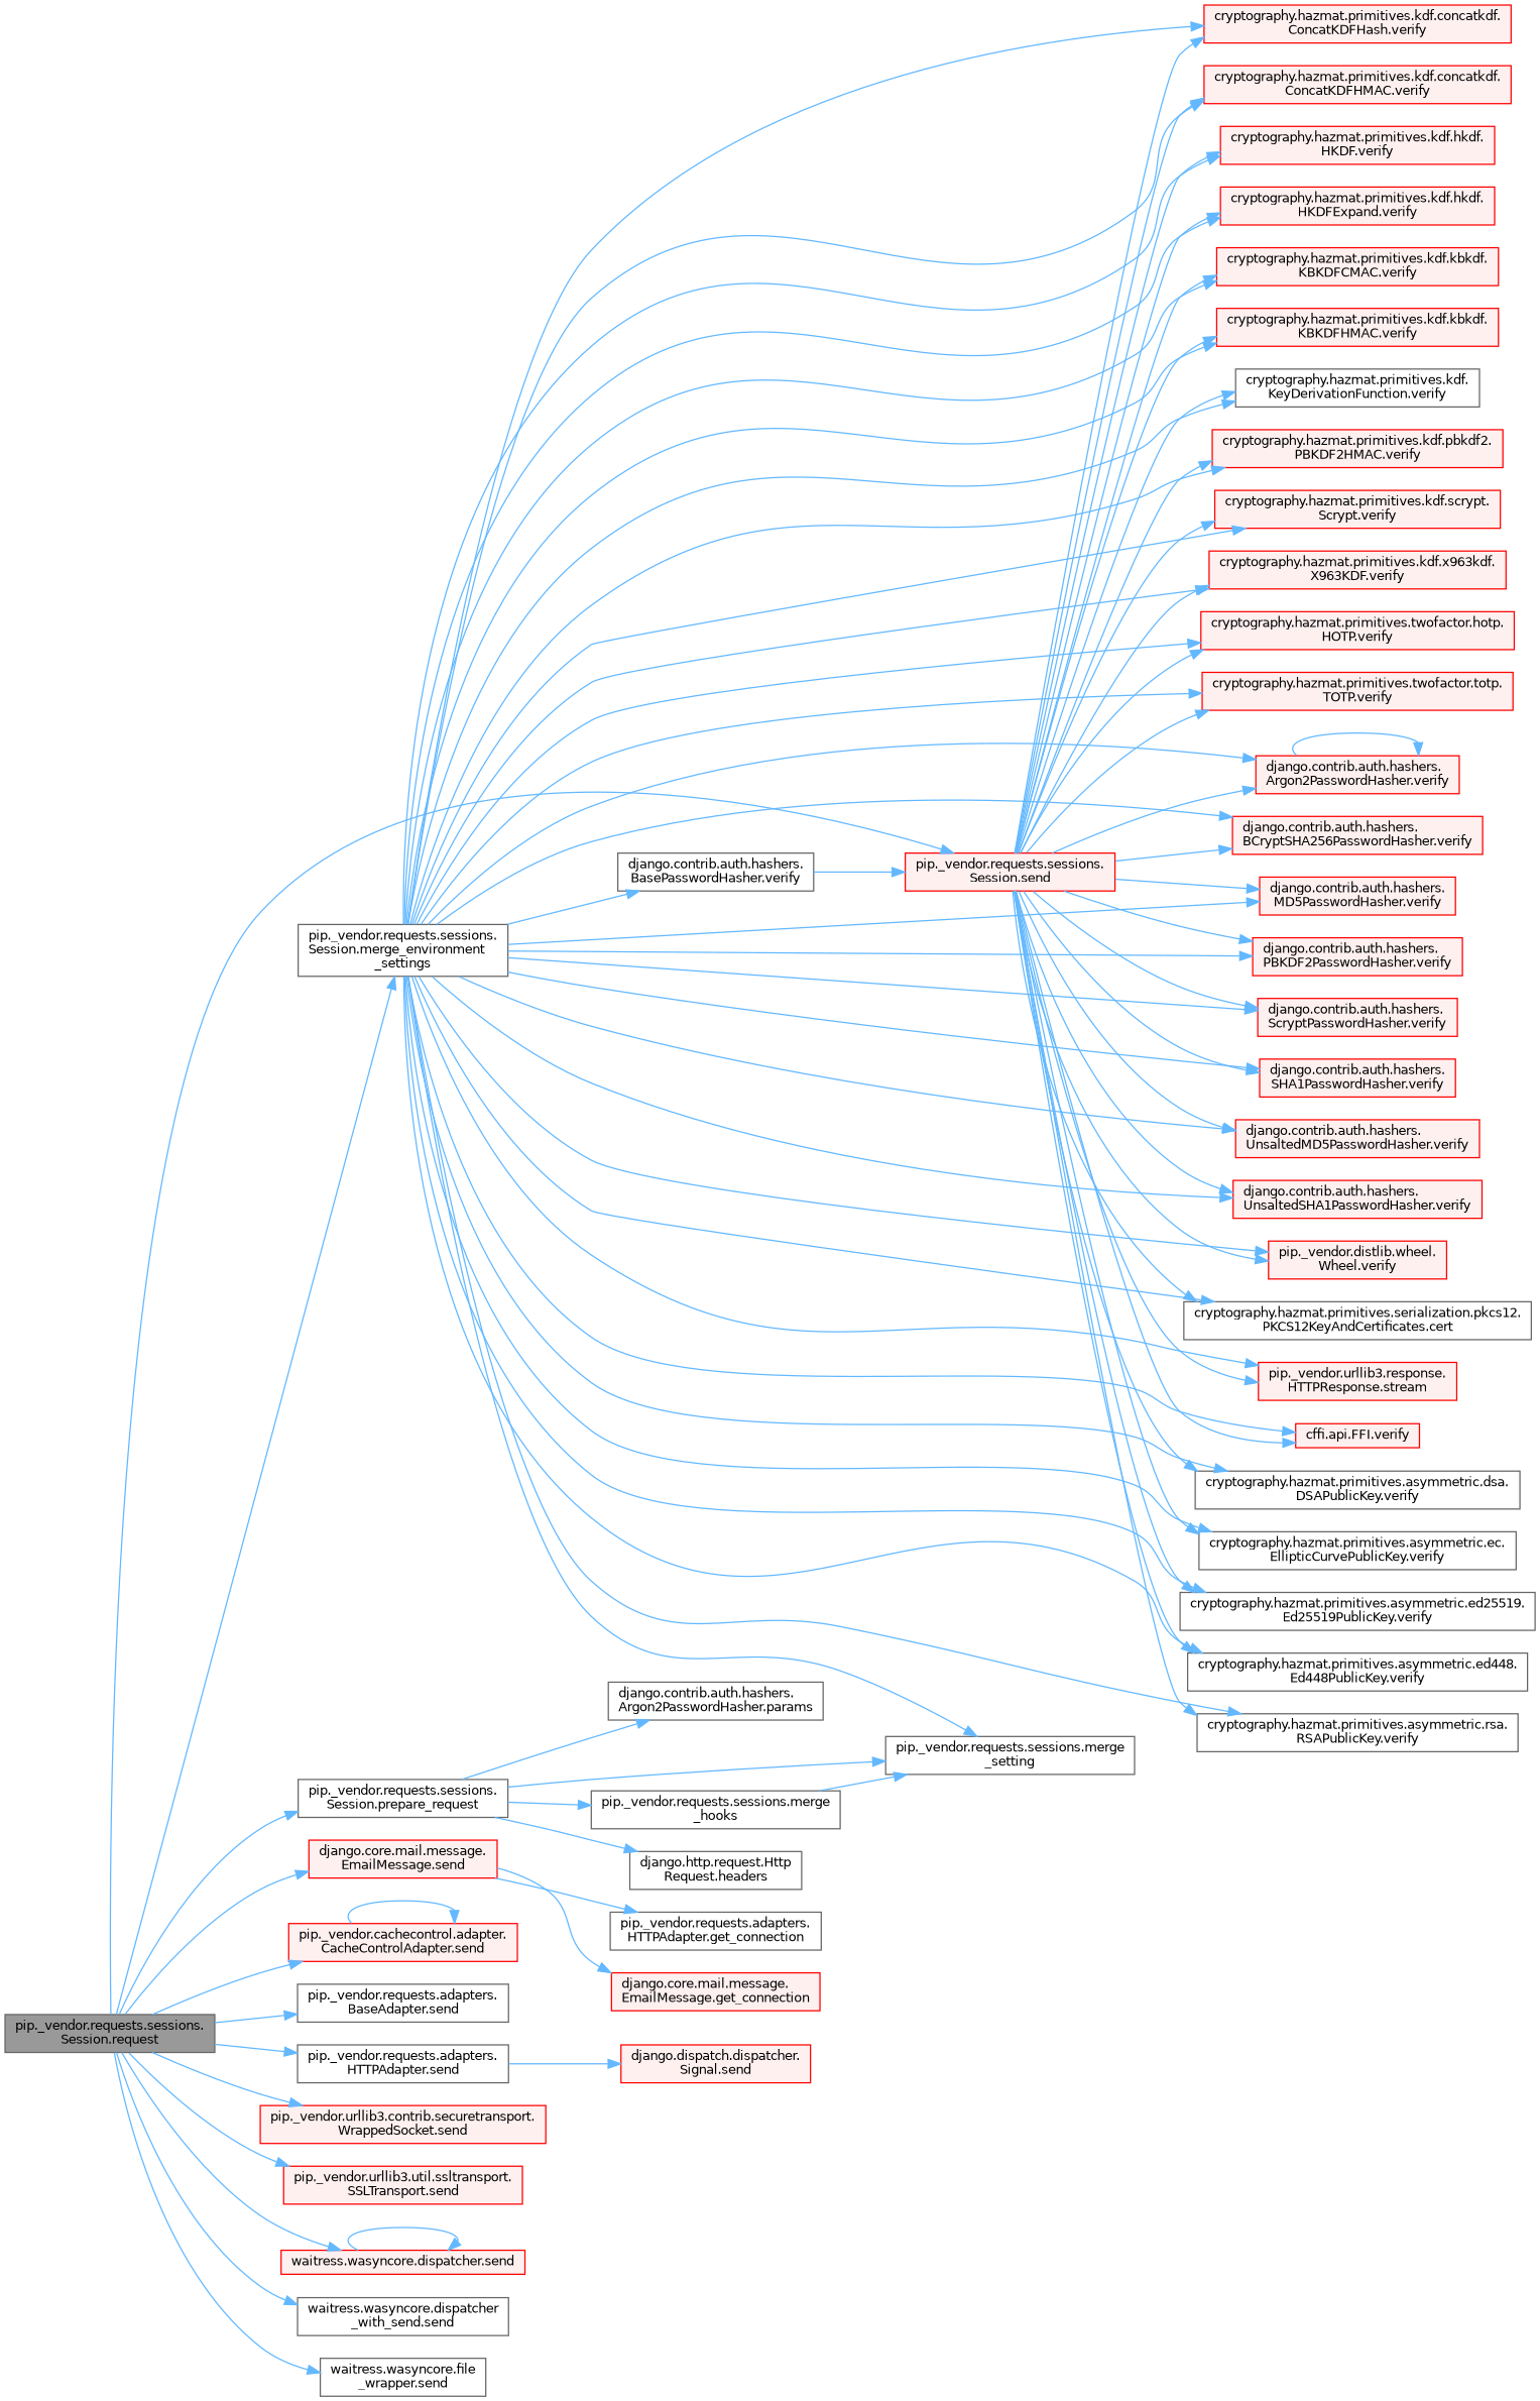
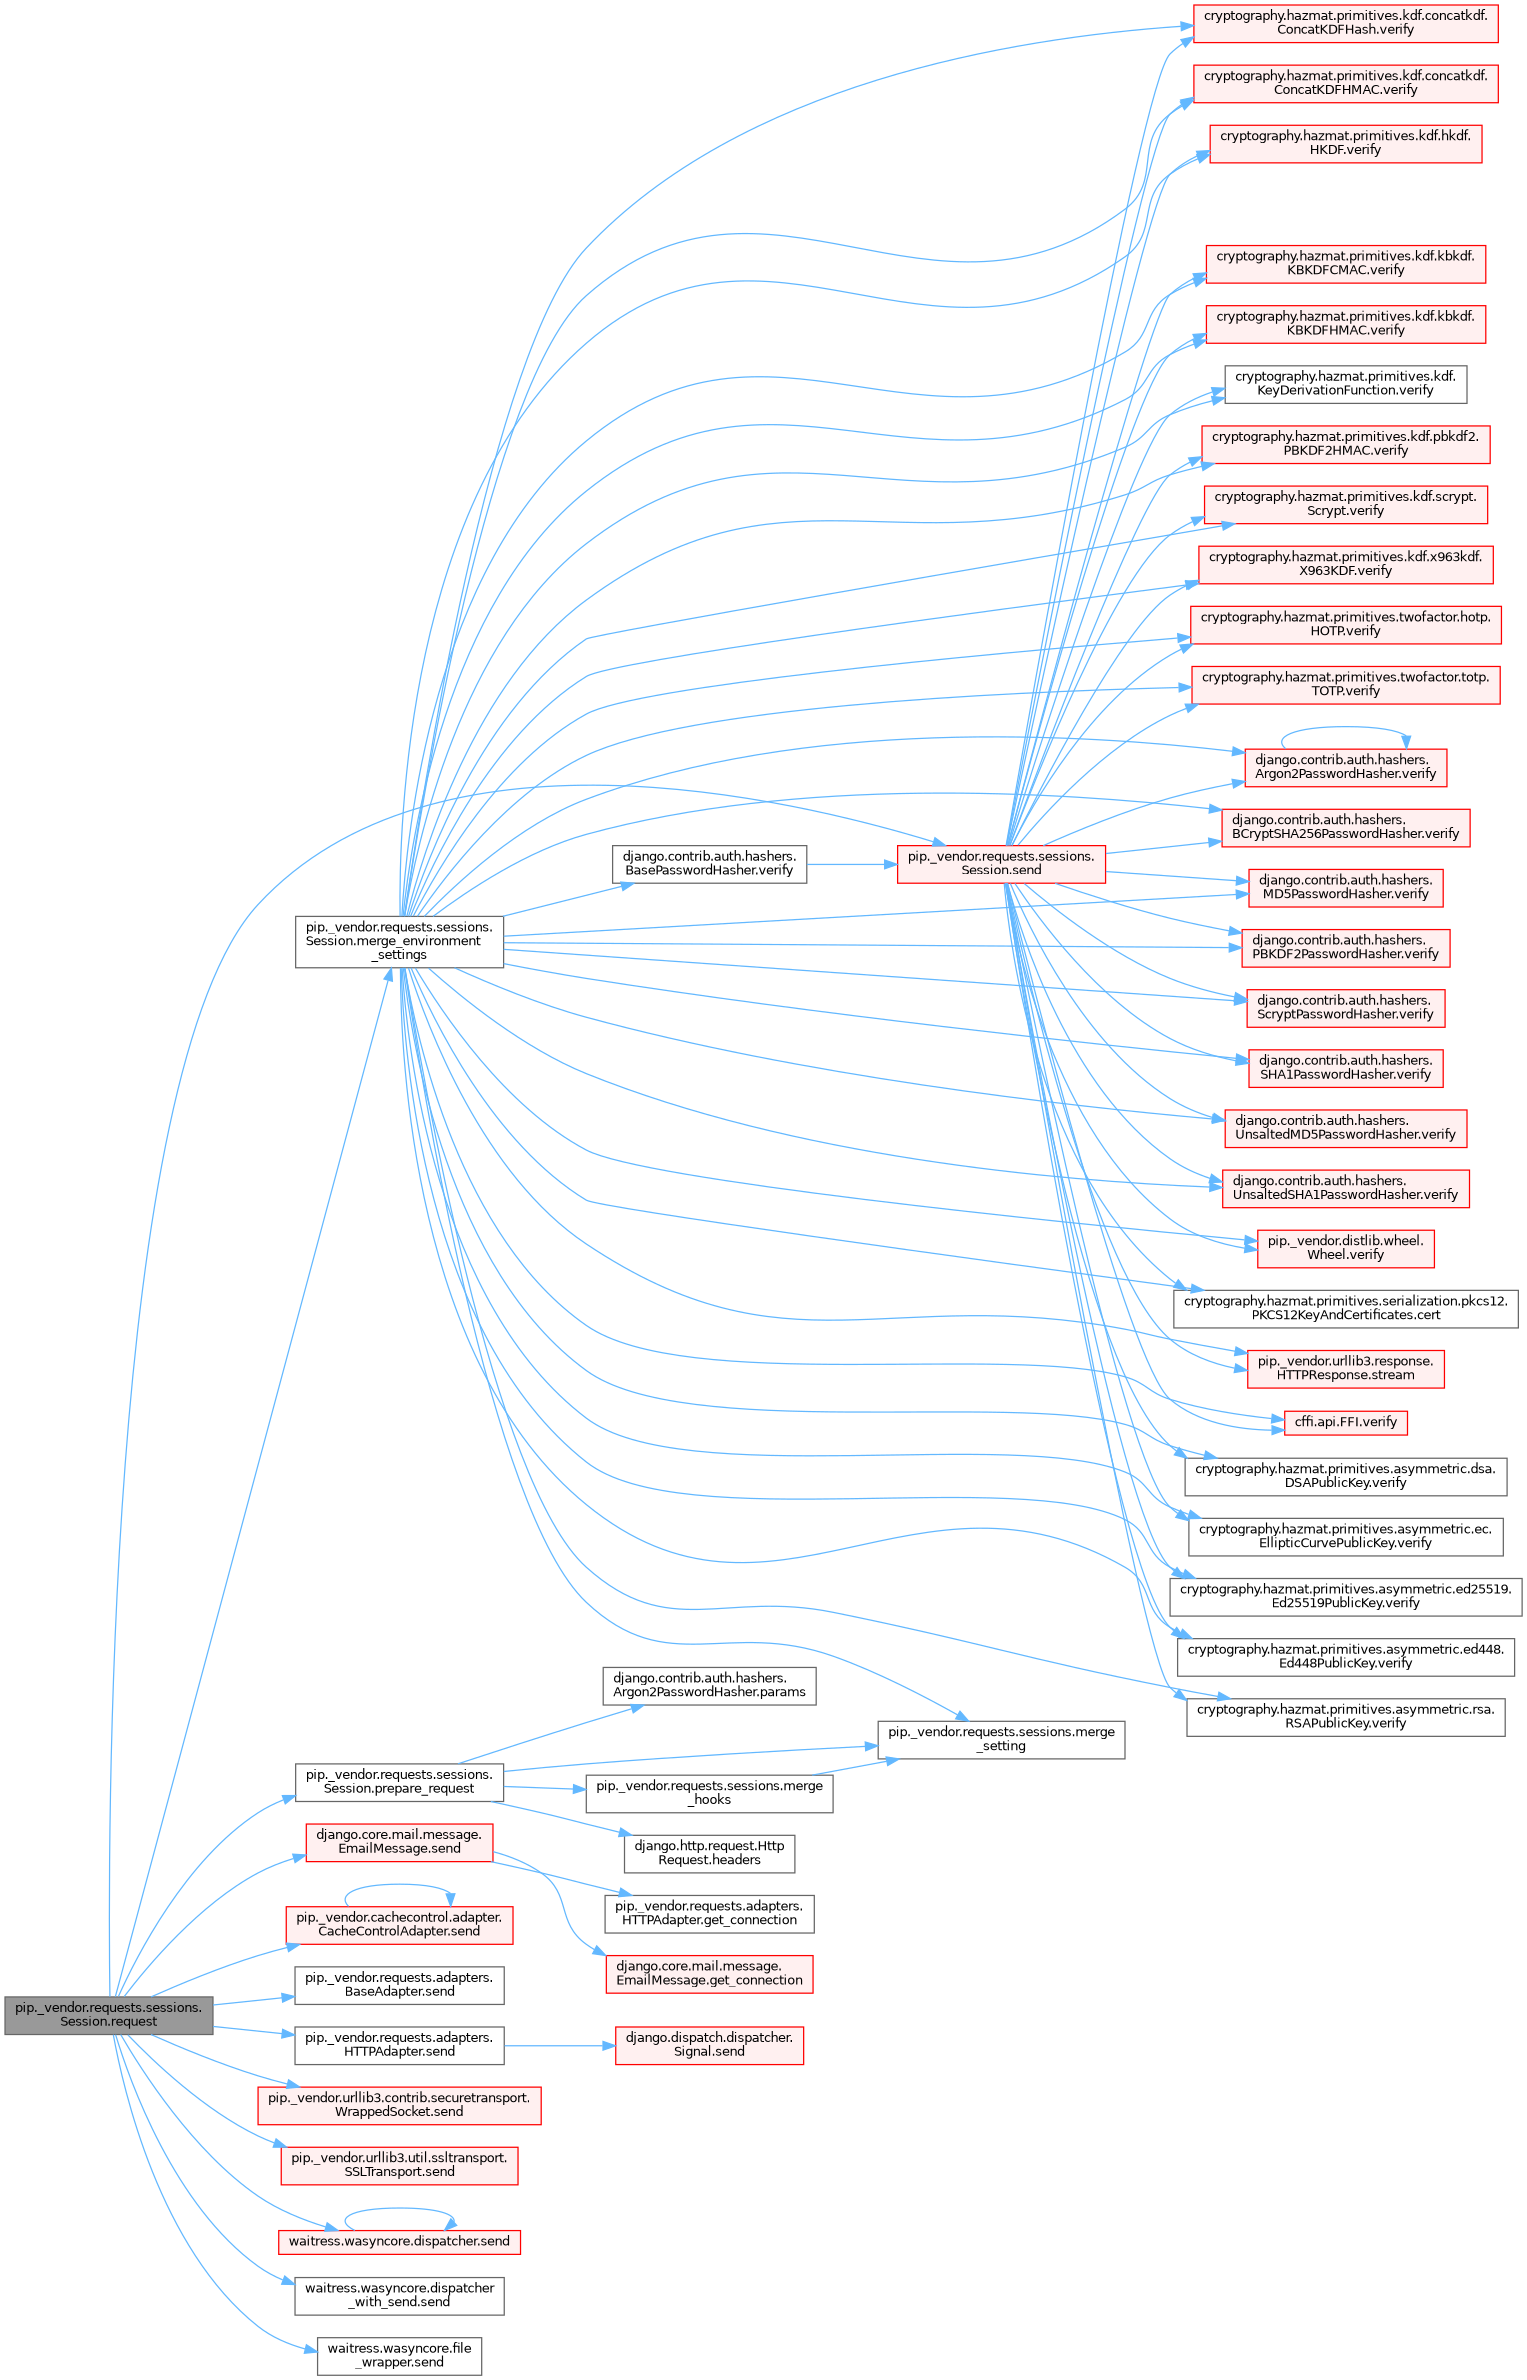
  digraph {
    rankdir=LR
    node [color=red fillcolor="#FFF0F0" fontname=Helvetica fontsize=10 shape=box style=filled]
    edge [color=steelblue1 fontname=Helvetica fontsize=10 labelfontname=Helvetica labelfontsize=10 style=solid]
    n1 [color=gray40 fillcolor=grey60 fontcolor=black height=0.2 label="pip._vendor.requests.sessions.\lSession.request" width=0.4]
    n2 [color=grey40 fillcolor=white height=0.2 label="pip._vendor.requests.sessions.\lSession.merge_environment\l_settings" width=0.4]
    n3 [color=grey40 fillcolor=white height=0.2 label="pip._vendor.requests.sessions.\lSession.prepare_request" width=0.4]
    n4 [height=0.2 label="django.core.mail.message.\lEmailMessage.send" width=0.4]
    n5 [height=0.2 label="pip._vendor.cachecontrol.adapter.\lCacheControlAdapter.send" width=0.4]
    n6 [color=grey40 fillcolor=white height=0.2 label="pip._vendor.requests.adapters.\lBaseAdapter.send" width=0.4]
    n7 [color=grey40 fillcolor=white height=0.2 label="pip._vendor.requests.adapters.\lHTTPAdapter.send" width=0.4]
    n8 [height=0.2 label="pip._vendor.requests.sessions.\lSession.send" width=0.4]
    n9 [height=0.2 label="pip._vendor.urllib3.contrib.securetransport.\lWrappedSocket.send" width=0.4]
    n10 [height=0.2 label="pip._vendor.urllib3.util.ssltransport.\lSSLTransport.send" width=0.4]
    n11 [height=0.2 label="waitress.wasyncore.dispatcher.send" width=0.4]
    n12 [color=grey40 fillcolor=white height=0.2 label="waitress.wasyncore.dispatcher\l_with_send.send" width=0.4]
    n13 [color=grey40 fillcolor=white height=0.2 label="waitress.wasyncore.file\l_wrapper.send" width=0.4]
    n14 [color=grey40 fillcolor=white height=0.2 label="cryptography.hazmat.primitives.serialization.pkcs12.\lPKCS12KeyAndCertificates.cert" width=0.4]
    n15 [color=grey40 fillcolor=white height=0.2 label="pip._vendor.requests.sessions.merge\l_setting" width=0.4]
    n16 [height=0.2 label="pip._vendor.urllib3.response.\lHTTPResponse.stream" width=0.4]
    n17 [height=0.2 label="cffi.api.FFI.verify" width=0.4]
    n18 [color=grey40 fillcolor=white height=0.2 label="cryptography.hazmat.primitives.asymmetric.dsa.\lDSAPublicKey.verify" width=0.4]
    n19 [color=grey40 fillcolor=white height=0.2 label="cryptography.hazmat.primitives.asymmetric.ec.\lEllipticCurvePublicKey.verify" width=0.4]
    n20 [color=grey40 fillcolor=white height=0.2 label="cryptography.hazmat.primitives.asymmetric.ed25519.\lEd25519PublicKey.verify" width=0.4]
    n21 [color=grey40 fillcolor=white height=0.2 label="cryptography.hazmat.primitives.asymmetric.ed448.\lEd448PublicKey.verify" width=0.4]
    n22 [color=grey40 fillcolor=white height=0.2 label="cryptography.hazmat.primitives.asymmetric.rsa.\lRSAPublicKey.verify" width=0.4]
    n23 [height=0.2 label="cryptography.hazmat.primitives.kdf.concatkdf.\lConcatKDFHash.verify" width=0.4]
    n24 [height=0.2 label="cryptography.hazmat.primitives.kdf.concatkdf.\lConcatKDFHMAC.verify" width=0.4]
    n25 [height=0.2 label="cryptography.hazmat.primitives.kdf.hkdf.\lHKDF.verify" width=0.4]
-   n26 [height=0.2 label="cryptography.hazmat.primitives.kdf.hkdf.\lHKDFExpand.verify" width=0.4]
    n27 [height=0.2 label="cryptography.hazmat.primitives.kdf.kbkdf.\lKBKDFCMAC.verify" width=0.4]
    n28 [height=0.2 label="cryptography.hazmat.primitives.kdf.kbkdf.\lKBKDFHMAC.verify" width=0.4]
    n29 [color=grey40 fillcolor=white height=0.2 label="cryptography.hazmat.primitives.kdf.\lKeyDerivationFunction.verify" width=0.4]
    n30 [height=0.2 label="cryptography.hazmat.primitives.kdf.pbkdf2.\lPBKDF2HMAC.verify" width=0.4]
    n31 [height=0.2 label="cryptography.hazmat.primitives.kdf.scrypt.\lScrypt.verify" width=0.4]
    n32 [height=0.2 label="cryptography.hazmat.primitives.kdf.x963kdf.\lX963KDF.verify" width=0.4]
    n33 [height=0.2 label="cryptography.hazmat.primitives.twofactor.hotp.\lHOTP.verify" width=0.4]
    n34 [height=0.2 label="cryptography.hazmat.primitives.twofactor.totp.\lTOTP.verify" width=0.4]
    n35 [height=0.2 label="django.contrib.auth.hashers.\lArgon2PasswordHasher.verify" width=0.4]
    n36 [color=grey40 fillcolor=white height=0.2 label="django.contrib.auth.hashers.\lBasePasswordHasher.verify" width=0.4]
    n37 [height=0.2 label="django.contrib.auth.hashers.\lBCryptSHA256PasswordHasher.verify" width=0.4]
    n38 [height=0.2 label="django.contrib.auth.hashers.\lMD5PasswordHasher.verify" width=0.4]
    n39 [height=0.2 label="django.contrib.auth.hashers.\lPBKDF2PasswordHasher.verify" width=0.4]
    n40 [height=0.2 label="django.contrib.auth.hashers.\lScryptPasswordHasher.verify" width=0.4]
    n41 [height=0.2 label="django.contrib.auth.hashers.\lSHA1PasswordHasher.verify" width=0.4]
    n42 [height=0.2 label="django.contrib.auth.hashers.\lUnsaltedMD5PasswordHasher.verify" width=0.4]
    n43 [height=0.2 label="django.contrib.auth.hashers.\lUnsaltedSHA1PasswordHasher.verify" width=0.4]
    n44 [height=0.2 label="pip._vendor.distlib.wheel.\lWheel.verify" width=0.4]
    n45 [color=grey40 fillcolor=white height=0.2 label="django.http.request.Http\lRequest.headers" width=0.4]
    n46 [color=grey40 fillcolor=white height=0.2 label="pip._vendor.requests.sessions.merge\l_hooks" width=0.4]
    n47 [color=grey40 fillcolor=white height=0.2 label="django.contrib.auth.hashers.\lArgon2PasswordHasher.params" width=0.4]
    n48 [height=0.2 label="django.core.mail.message.\lEmailMessage.get_connection" width=0.4]
    n49 [color=grey40 fillcolor=white height=0.2 label="pip._vendor.requests.adapters.\lHTTPAdapter.get_connection" width=0.4]
    n50 [height=0.2 label="django.dispatch.dispatcher.\lSignal.send" width=0.4]
    n1 -> n2
    n1 -> n3
    n1 -> n4
    n1 -> n5
    n1 -> n6
    n1 -> n7
    n1 -> n8
    n1 -> n9
    n1 -> n10
    n1 -> n11
    n1 -> n12
    n1 -> n13
    n2 -> n14
    n2 -> n15
    n2 -> n16
    n2 -> n17
    n2 -> n18
    n2 -> n19
    n2 -> n20
    n2 -> n21
    n2 -> n22
    n2 -> n23
    n2 -> n24
    n2 -> n25
-   n2 -> n26
    n2 -> n27
    n2 -> n28
    n2 -> n29
    n2 -> n30
    n2 -> n31
    n2 -> n32
    n2 -> n33
    n2 -> n34
    n2 -> n35
    n2 -> n36
    n2 -> n37
    n2 -> n38
    n2 -> n39
    n2 -> n40
    n2 -> n41
    n2 -> n42
    n2 -> n43
    n2 -> n44
    n3 -> n15
    n3 -> n45
    n3 -> n46
    n3 -> n47
    n4 -> n48
    n4 -> n49
    n5 -> n5
    n7 -> n50
    n8 -> n14
    n8 -> n16
    n8 -> n17
    n8 -> n18
    n8 -> n19
    n8 -> n20
    n8 -> n21
    n8 -> n22
    n8 -> n23
    n8 -> n24
    n8 -> n25
-   n8 -> n26
    n8 -> n27
    n8 -> n28
    n8 -> n29
    n8 -> n30
    n8 -> n31
    n8 -> n32
    n8 -> n33
    n8 -> n34
    n8 -> n35
    n8 -> n37
    n8 -> n38
    n8 -> n39
    n8 -> n40
    n8 -> n41
    n8 -> n42
    n8 -> n43
    n8 -> n44
    n11 -> n11
    n35 -> n35
    n36 -> n8
    n46 -> n15
  }
